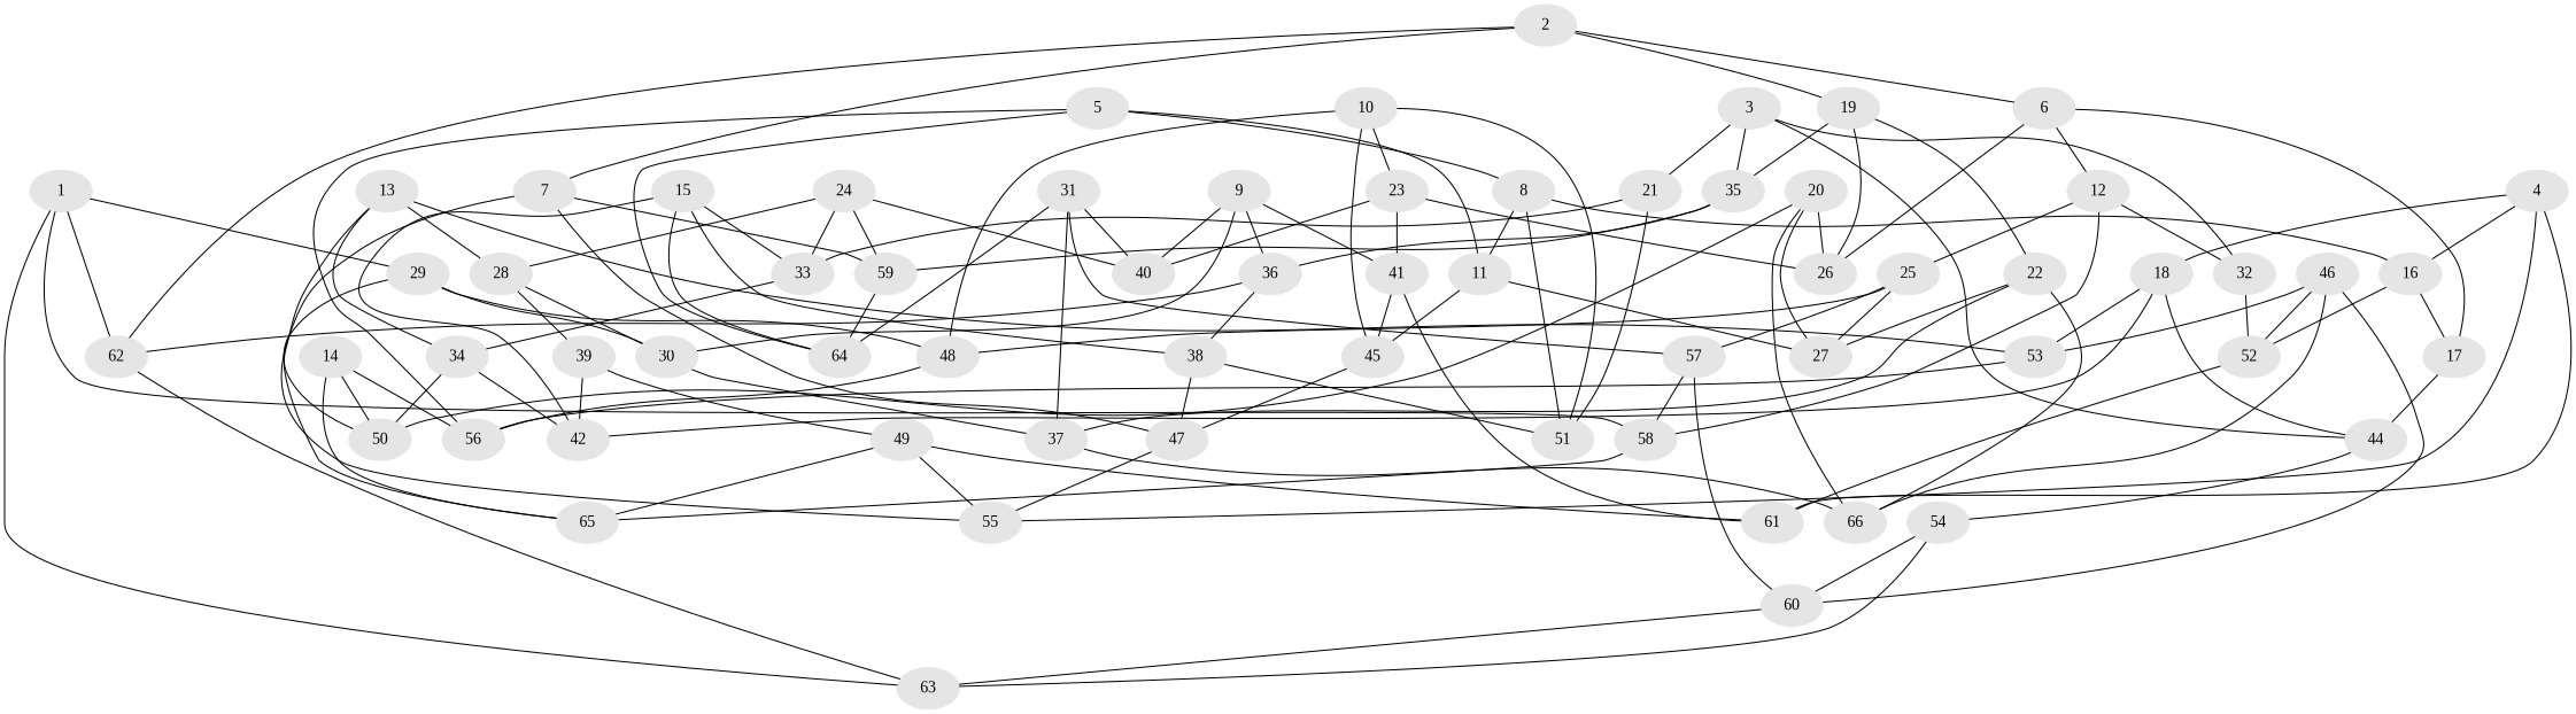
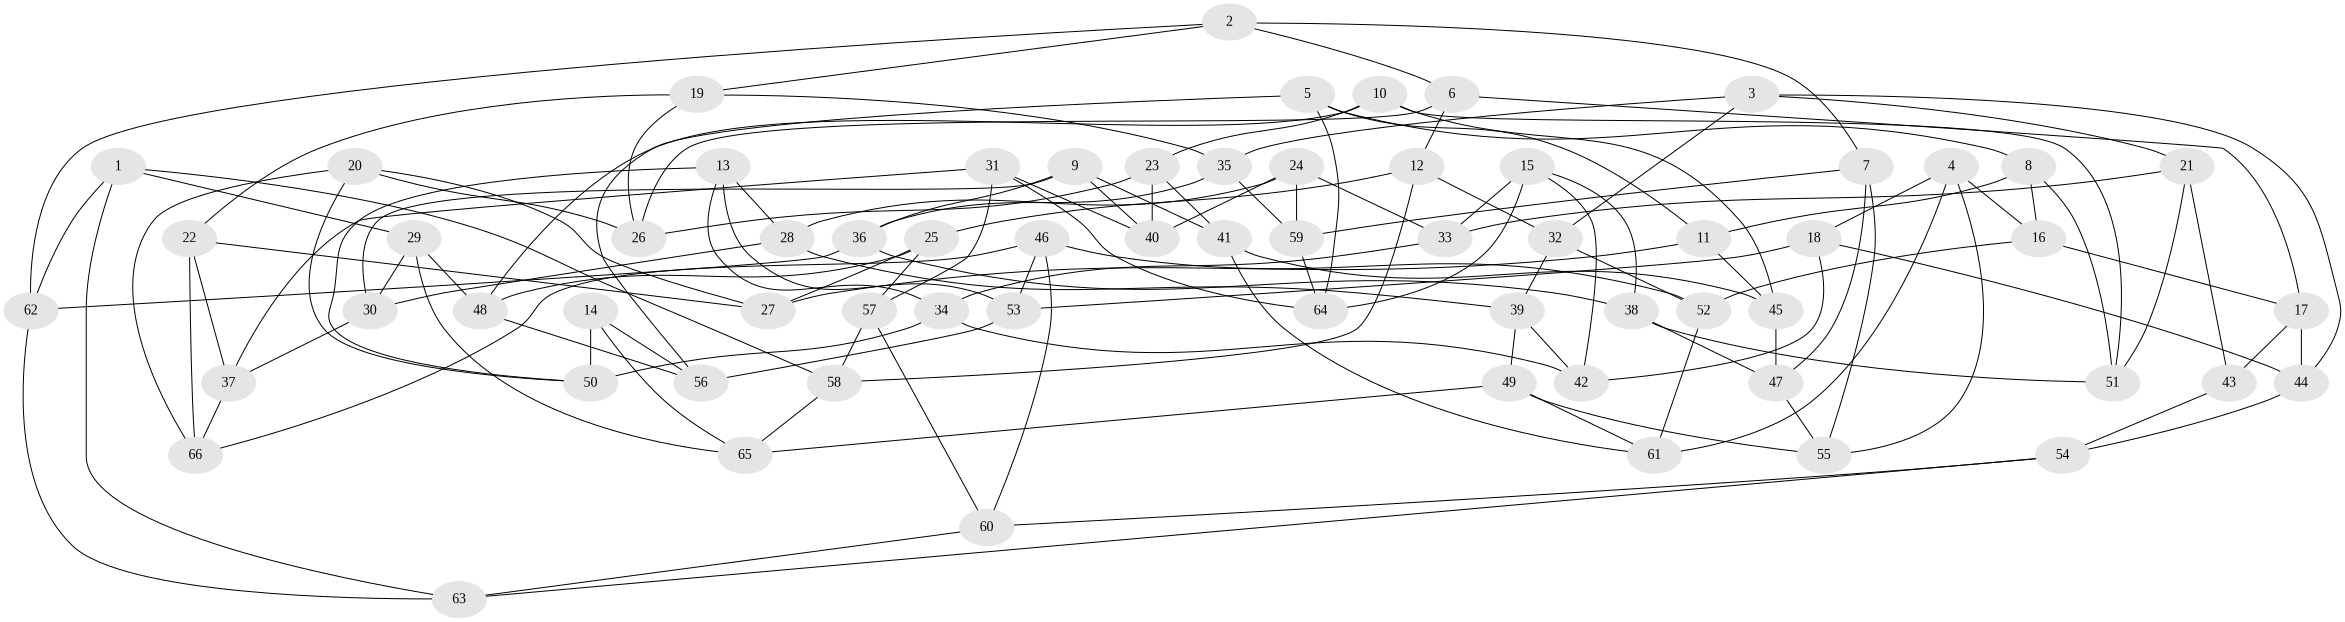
  graph {
    fontname="Liberation Serif"
    node [color=gray90 fontname="Liberation Serif" style=filled]
    edge [fontname="Liberation Serif"]
    1
    29
    58
    62
    63
    30
    48
    65
    2
    6
    7
    19
    12
    17
    26
    55
    47
    59
    35
    22
    3
    21
    32
    44
    51
+   43
    33
    52
    39
    36
    54
    4
    16
    18
    61
    53
    42
    5
    8
    11
    56
    64
    45
    27
    25
    9
    40
    41
    37
    38
    10
    23
    57
    13
    28
    34
    50
    14
    15
    66
    20
    24
    60
    49
    31
    46
    1 -- 29
    1 -- 58
    1 -- 62
    1 -- 63
    29 -- 30
    29 -- 48
    29 -- 65
    58 -- 65
    62 -- 63
    30 -- 37
    48 -- 56
    2 -- 62
    2 -- 6
    2 -- 7
    2 -- 19
    6 -- 12
    6 -- 17
    6 -- 26
    7 -- 55
    7 -- 47
    7 -- 59
    19 -- 26
    19 -- 35
    19 -- 22
    12 -- 58
    12 -- 32
    12 -- 25
    17 -- 44
+   17 -- 43
    47 -- 55
    59 -- 64
    35 -- 59
    35 -- 36
    22 -- 27
    22 -- 37
    22 -- 66
    3 -- 35
    3 -- 21
    3 -- 32
    3 -- 44
    21 -- 51
+   21 -- 43
    21 -- 33
    32 -- 52
+   32 -- 39
    44 -- 54
+   43 -- 54
    33 -- 34
    52 -- 61
    39 -- 42
    39 -- 49
    36 -- 62
    36 -- 38
    54 -- 63
    54 -- 60
    4 -- 55
    4 -- 16
    4 -- 18
    4 -- 61
    16 -- 17
    16 -- 52
    18 -- 44
    18 -- 53
    18 -- 42
    53 -- 56
    5 -- 8
    5 -- 11
    5 -- 56
    5 -- 64
    8 -- 51
    8 -- 16
    8 -- 11
    11 -- 45
    11 -- 27
    45 -- 47
    25 -- 48
    25 -- 27
    25 -- 57
    9 -- 30
    9 -- 36
    9 -- 40
    9 -- 41
    41 -- 61
    41 -- 45
    37 -- 66
    38 -- 47
    38 -- 51
    10 -- 48
    10 -- 51
    10 -- 45
    10 -- 23
    23 -- 26
    23 -- 40
    23 -- 41
    57 -- 58
    57 -- 60
    13 -- 53
    13 -- 28
    13 -- 34
    13 -- 50
    28 -- 30
    28 -- 39
    34 -- 42
    34 -- 50
    14 -- 65
    14 -- 56
    14 -- 50
    15 -- 33
    15 -- 42
    15 -- 64
    15 -- 38
    20 -- 26
    20 -- 27
    20 -- 50
    20 -- 66
    24 -- 59
    24 -- 33
    24 -- 40
    24 -- 28
    60 -- 63
    49 -- 65
    49 -- 55
    49 -- 61
    31 -- 64
    31 -- 40
    31 -- 37
    31 -- 57
    46 -- 52
    46 -- 53
    46 -- 66
    46 -- 60
  }
